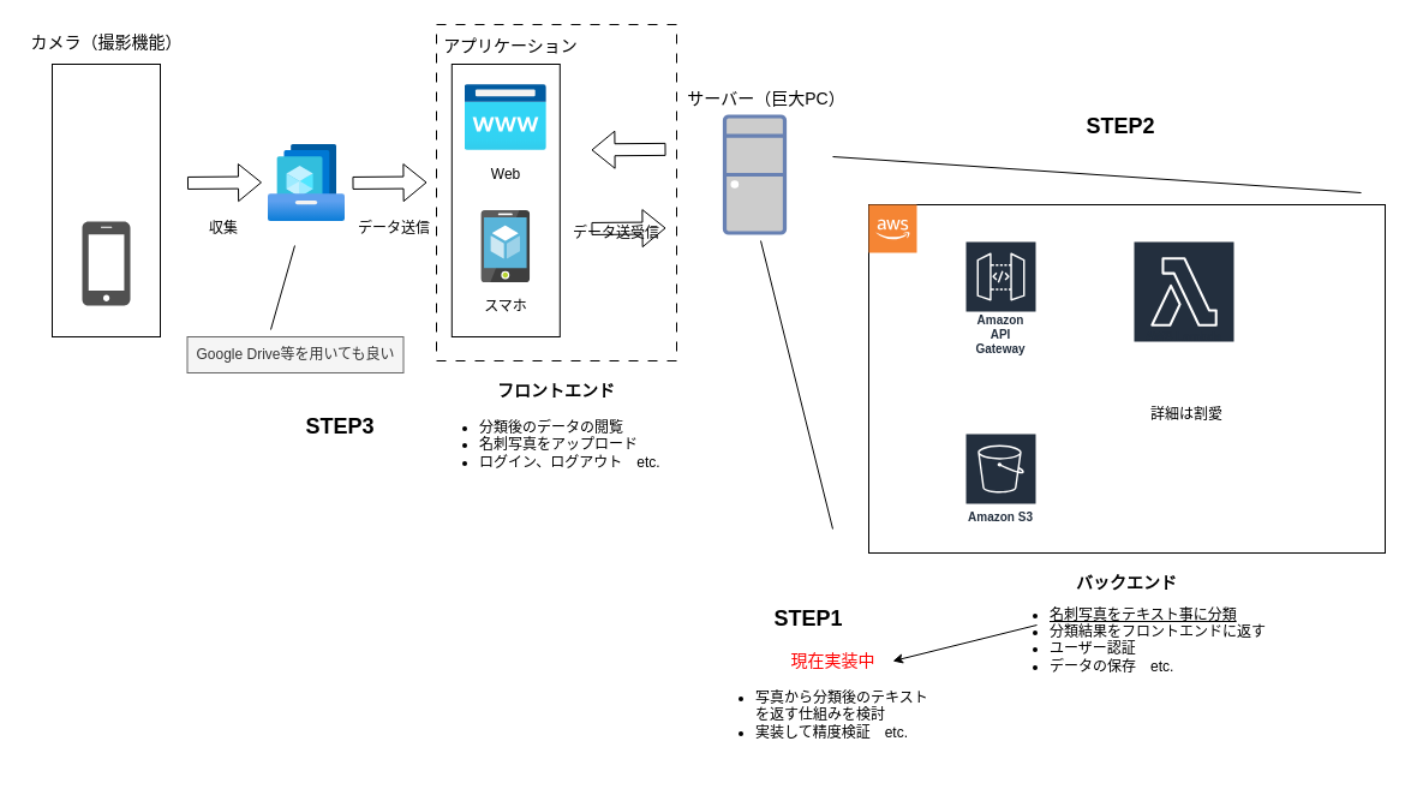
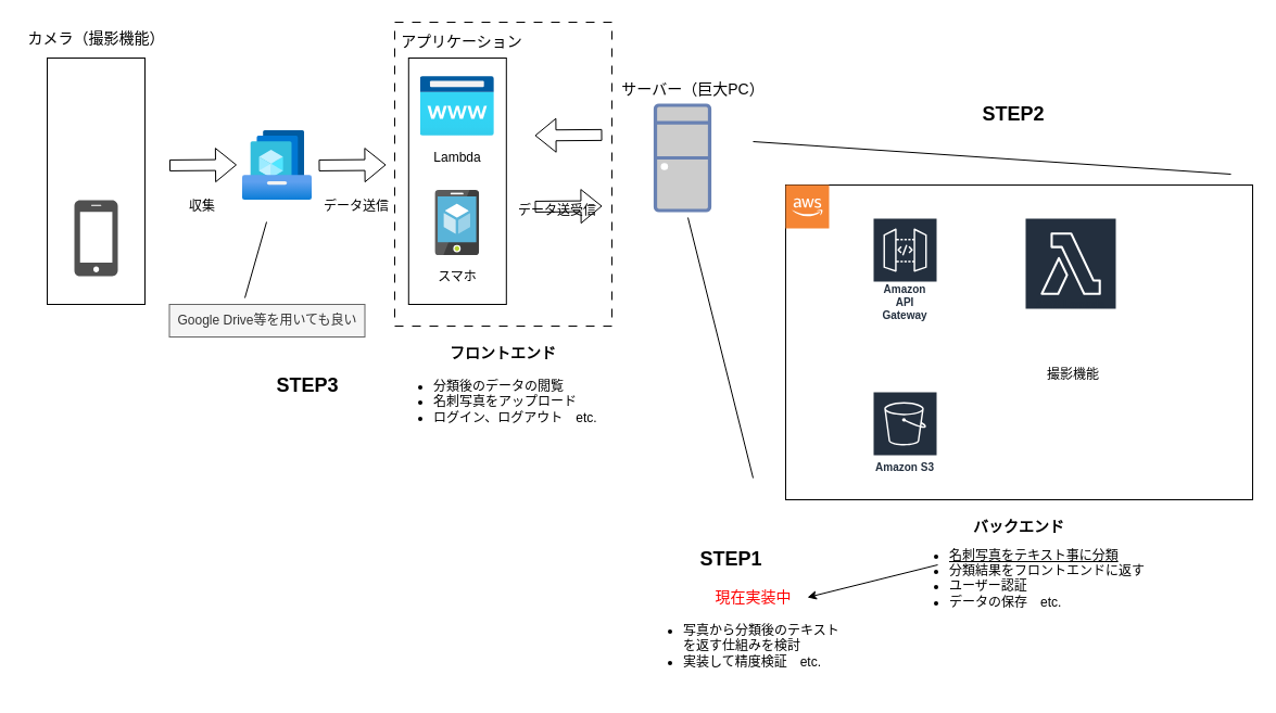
  <mxCell id="0" />
  <mxCell id="1" parent="0" />
  <mxCell id="2" value="" style="rounded=0;whiteSpace=wrap;html=1;fillColor=none;dashed=1;dashPattern=8 8;strokeWidth=1;" vertex="1" parent="1"><mxGeometry x="363" y="20" width="200" height="280" as="geometry" /></mxCell>
  <mxCell id="3" value="" style="rounded=0;whiteSpace=wrap;html=1;fillColor=none;" vertex="1" parent="1"><mxGeometry x="43" y="53" width="90" height="227" as="geometry" /></mxCell>
  <mxCell id="4" value="" style="image;aspect=fixed;html=1;points=[];align=center;fontSize=12;image=img/lib/azure2/compute/Shared_Image_Galleries.svg;" vertex="1" parent="1"><mxGeometry x="223" y="120" width="64" height="64" as="geometry" /></mxCell>
  <mxCell id="5" value="" style="shape=image;html=1;verticalAlign=top;verticalLabelPosition=bottom;labelBackgroundColor=#ffffff;imageAspect=0;aspect=fixed;image=https://cdn4.iconfinder.com/data/icons/48-bubbles/48/26.Camera-Back-128.png" vertex="1" parent="1"><mxGeometry x="58" y="70" width="60" height="60" as="geometry" /></mxCell>
  <mxCell id="6" value="" style="sketch=0;pointerEvents=1;shadow=0;dashed=0;html=1;strokeColor=none;fillColor=#505050;labelPosition=center;verticalLabelPosition=bottom;verticalAlign=top;outlineConnect=0;align=center;shape=mxgraph.office.devices.cell_phone_iphone_proportional;" vertex="1" parent="1"><mxGeometry x="68" y="184" width="40" height="70" as="geometry" /></mxCell>
  <mxCell id="7" value="" style="shape=flexArrow;endArrow=classic;html=1;rounded=0;" edge="1" parent="1"><mxGeometry width="50" height="50" relative="1" as="geometry"><mxPoint x="155.5" y="151.94" as="sourcePoint" /><mxPoint x="217.5" y="151.44" as="targetPoint" /></mxGeometry></mxCell>
  <mxCell id="8" value="カメラ（撮影機能）" style="text;html=1;align=center;verticalAlign=middle;whiteSpace=wrap;rounded=0;fontSize=14;" vertex="1" parent="1"><mxGeometry x="20.5" y="20" width="135" height="30" as="geometry" /></mxCell>
  <mxCell id="9" value="" style="group" vertex="1" connectable="0" parent="1"><mxGeometry x="723" y="170" width="430" height="290" as="geometry" /></mxCell>
  <mxCell id="10" value="" style="rounded=0;whiteSpace=wrap;html=1;fillColor=none;" vertex="1" parent="9"><mxGeometry width="430" height="290" as="geometry" /></mxCell>
  <mxCell id="11" value="" style="outlineConnect=0;dashed=0;verticalLabelPosition=bottom;verticalAlign=top;align=center;html=1;shape=mxgraph.aws3.cloud_2;fillColor=#F58534;gradientColor=none;" vertex="1" parent="9"><mxGeometry width="40" height="40" as="geometry" /></mxCell>
  <mxCell id="12" value="Amazon S3" style="sketch=0;outlineConnect=0;fontColor=#232F3E;gradientColor=none;strokeColor=#ffffff;fillColor=#232F3E;dashed=0;verticalLabelPosition=middle;verticalAlign=bottom;align=center;html=1;whiteSpace=wrap;fontSize=10;fontStyle=1;spacing=3;shape=mxgraph.aws4.productIcon;prIcon=mxgraph.aws4.s3;" vertex="1" parent="9"><mxGeometry x="80" y="190" width="60" height="80" as="geometry" /></mxCell>
  <mxCell id="13" value="Amazon API Gateway" style="sketch=0;outlineConnect=0;fontColor=#232F3E;gradientColor=none;strokeColor=#ffffff;fillColor=#232F3E;dashed=0;verticalLabelPosition=middle;verticalAlign=bottom;align=center;html=1;whiteSpace=wrap;fontSize=10;fontStyle=1;spacing=3;shape=mxgraph.aws4.productIcon;prIcon=mxgraph.aws4.api_gateway;" vertex="1" parent="9"><mxGeometry x="80" y="30" width="60" height="100" as="geometry" /></mxCell>
  <mxCell id="14" value="AWS Lambda" style="sketch=0;outlineConnect=0;fontColor=#232F3E;gradientColor=none;strokeColor=#ffffff;fillColor=#232F3E;dashed=0;verticalLabelPosition=middle;verticalAlign=bottom;align=center;html=1;whiteSpace=wrap;fontSize=10;fontStyle=1;spacing=3;shape=mxgraph.aws4.productIcon;prIcon=mxgraph.aws4.lambda;" vertex="1" parent="9"><mxGeometry x="220" y="30" width="85" height="90" as="geometry" /></mxCell>
- <mxCell id="15" value="詳細は割愛" style="text;html=1;align=center;verticalAlign=middle;whiteSpace=wrap;rounded=0;" vertex="1" parent="9"><mxGeometry x="220" y="160" width="90" height="30" as="geometry" /></mxCell>
+ <mxCell id="15" value="撮影機能" style="text;html=1;align=center;verticalAlign=middle;whiteSpace=wrap;rounded=0;" vertex="1" parent="9"><mxGeometry x="220" y="160" width="90" height="30" as="geometry" /></mxCell>
  <mxCell id="16" value="バックエンド" style="text;html=1;align=center;verticalAlign=middle;whiteSpace=wrap;rounded=0;fontStyle=1;fontSize=14;" vertex="1" parent="1"><mxGeometry x="883" y="470" width="110" height="30" as="geometry" /></mxCell>
  <mxCell id="17" value="" style="image;aspect=fixed;html=1;points=[];align=center;fontSize=12;image=img/lib/azure2/app_services/App_Service_Domains.svg;" vertex="1" parent="1"><mxGeometry x="386.8" y="70" width="68" height="55.0" as="geometry" /></mxCell>
  <mxCell id="18" value="" style="image;sketch=0;aspect=fixed;html=1;points=[];align=center;fontSize=12;image=img/lib/mscae/App_Service_Mobile_App.svg;" vertex="1" parent="1"><mxGeometry x="400.4" y="175" width="40.8" height="60" as="geometry" /></mxCell>
  <mxCell id="19" value="" style="rounded=0;whiteSpace=wrap;html=1;fillColor=none;" vertex="1" parent="1"><mxGeometry x="375.8" y="53" width="90" height="227" as="geometry" /></mxCell>
  <mxCell id="20" value="アプリケーション" style="text;html=1;align=center;verticalAlign=middle;whiteSpace=wrap;rounded=0;fontSize=14;" vertex="1" parent="1"><mxGeometry x="367.4" y="23" width="115.6" height="30" as="geometry" /></mxCell>
- <mxCell id="21" value="Web" style="text;html=1;align=center;verticalAlign=middle;whiteSpace=wrap;rounded=0;" vertex="1" parent="1"><mxGeometry x="363" y="130" width="115.6" height="30" as="geometry" /></mxCell>
+ <mxCell id="21" value="Lambda" style="text;html=1;align=center;verticalAlign=middle;whiteSpace=wrap;rounded=0;" vertex="1" parent="1"><mxGeometry x="363" y="130" width="115.6" height="30" as="geometry" /></mxCell>
  <mxCell id="22" value="スマホ" style="text;html=1;align=center;verticalAlign=middle;whiteSpace=wrap;rounded=0;" vertex="1" parent="1"><mxGeometry x="363" y="240" width="115.6" height="30" as="geometry" /></mxCell>
  <mxCell id="23" value="" style="shape=flexArrow;endArrow=classic;html=1;rounded=0;" edge="1" parent="1"><mxGeometry width="50" height="50" relative="1" as="geometry"><mxPoint x="293" y="151.94" as="sourcePoint" /><mxPoint x="355" y="151.44" as="targetPoint" /></mxGeometry></mxCell>
  <mxCell id="24" value="" style="fontColor=#0066CC;verticalAlign=top;verticalLabelPosition=bottom;labelPosition=center;align=center;html=1;outlineConnect=0;fillColor=#CCCCCC;strokeColor=#6881B3;gradientColor=none;gradientDirection=north;strokeWidth=2;shape=mxgraph.networks.desktop_pc;" vertex="1" parent="1"><mxGeometry x="603" y="96.5" width="50" height="97" as="geometry" /></mxCell>
  <mxCell id="25" value="" style="endArrow=none;html=1;rounded=0;" edge="1" parent="1"><mxGeometry width="50" height="50" relative="1" as="geometry"><mxPoint x="693" y="130" as="sourcePoint" /><mxPoint x="1133" y="160" as="targetPoint" /></mxGeometry></mxCell>
  <mxCell id="26" value="" style="endArrow=none;html=1;rounded=0;" edge="1" parent="1"><mxGeometry width="50" height="50" relative="1" as="geometry"><mxPoint x="633" y="200" as="sourcePoint" /><mxPoint x="693" y="440" as="targetPoint" /></mxGeometry></mxCell>
  <mxCell id="27" value="サーバー（巨大PC）" style="text;html=1;align=center;verticalAlign=middle;whiteSpace=wrap;rounded=0;fontSize=14;" vertex="1" parent="1"><mxGeometry x="533" y="66.5" width="210" height="30" as="geometry" /></mxCell>
  <mxCell id="28" value="" style="shape=flexArrow;endArrow=classic;html=1;rounded=0;" edge="1" parent="1"><mxGeometry width="50" height="50" relative="1" as="geometry"><mxPoint x="492" y="189.94" as="sourcePoint" /><mxPoint x="554" y="189.44" as="targetPoint" /></mxGeometry></mxCell>
  <mxCell id="29" value="収集" style="text;html=1;align=center;verticalAlign=middle;whiteSpace=wrap;rounded=0;" vertex="1" parent="1"><mxGeometry x="155.5" y="175" width="60" height="30" as="geometry" /></mxCell>
  <mxCell id="30" value="データ送信" style="text;html=1;align=center;verticalAlign=middle;whiteSpace=wrap;rounded=0;" vertex="1" parent="1"><mxGeometry x="293" y="175" width="70" height="30" as="geometry" /></mxCell>
  <mxCell id="31" value="データ送受信" style="text;html=1;align=center;verticalAlign=middle;whiteSpace=wrap;rounded=0;" vertex="1" parent="1"><mxGeometry x="473" y="179" width="80" height="30" as="geometry" /></mxCell>
  <mxCell id="32" value="" style="shape=flexArrow;endArrow=classic;html=1;rounded=0;" edge="1" parent="1"><mxGeometry width="50" height="50" relative="1" as="geometry"><mxPoint x="554" y="123.89" as="sourcePoint" /><mxPoint x="492" y="124.39" as="targetPoint" /></mxGeometry></mxCell>
  <mxCell id="33" value="Google Drive等を用いても良い" style="text;html=1;align=center;verticalAlign=middle;whiteSpace=wrap;rounded=0;perimeterSpacing=2;fillColor=#f5f5f5;fontColor=#333333;strokeColor=#666666;" vertex="1" parent="1"><mxGeometry x="155.5" y="280" width="180" height="30" as="geometry" /></mxCell>
  <mxCell id="34" value="" style="endArrow=none;html=1;rounded=0;" edge="1" parent="1"><mxGeometry width="50" height="50" relative="1" as="geometry"><mxPoint x="225" y="274" as="sourcePoint" /><mxPoint x="245" y="204" as="targetPoint" /></mxGeometry></mxCell>
  <mxCell id="35" value="フロントエンド" style="text;html=1;align=center;verticalAlign=middle;whiteSpace=wrap;rounded=0;fontStyle=1;fontSize=14;" vertex="1" parent="1"><mxGeometry x="408" y="310" width="110" height="30" as="geometry" /></mxCell>
  <mxCell id="36" value="&lt;ul&gt;&lt;li&gt;分類後のデータの閲覧&lt;/li&gt;&lt;li&gt;名刺写真をアップロード&lt;/li&gt;&lt;li&gt;ログイン、ログアウト　etc.&lt;/li&gt;&lt;/ul&gt;" style="text;strokeColor=none;fillColor=none;html=1;whiteSpace=wrap;verticalAlign=middle;overflow=hidden;" vertex="1" parent="1"><mxGeometry x="356.7" y="330" width="212.6" height="80" as="geometry" /></mxCell>
  <mxCell id="37" value="&lt;ul&gt;&lt;li&gt;&lt;u&gt;名刺写真をテキスト事に分類&lt;/u&gt;&lt;/li&gt;&lt;li&gt;分類結果をフロントエンドに返す&lt;/li&gt;&lt;li&gt;ユーザー認証　&lt;/li&gt;&lt;li&gt;データの保存　etc.&lt;/li&gt;&lt;/ul&gt;" style="text;strokeColor=none;fillColor=none;html=1;whiteSpace=wrap;verticalAlign=middle;overflow=hidden;" vertex="1" parent="1"><mxGeometry x="831.7" y="490" width="231.3" height="80" as="geometry" /></mxCell>
  <mxCell id="38" value="現在実装中" style="text;strokeColor=none;fillColor=none;html=1;fontSize=14;fontStyle=0;verticalAlign=middle;align=center;textShadow=0;fontColor=#FF0000;" vertex="1" parent="1"><mxGeometry x="643" y="530" width="100" height="40" as="geometry" /></mxCell>
  <mxCell id="39" value="" style="endArrow=classic;html=1;rounded=0;" edge="1" parent="1"><mxGeometry width="50" height="50" relative="1" as="geometry"><mxPoint x="863" y="520" as="sourcePoint" /><mxPoint x="743" y="550" as="targetPoint" /></mxGeometry></mxCell>
  <mxCell id="40" value="&lt;ul&gt;&lt;li&gt;写真から分類後のテキスト&lt;br&gt;を返す仕組みを検討&lt;/li&gt;&lt;li&gt;実装して精度検証　etc.&lt;/li&gt;&lt;/ul&gt;" style="text;strokeColor=none;fillColor=none;html=1;whiteSpace=wrap;verticalAlign=middle;overflow=hidden;" vertex="1" parent="1"><mxGeometry x="586.7" y="555" width="212.6" height="80" as="geometry" /></mxCell>
  <mxCell id="41" value="&lt;font style=&quot;font-size: 18px;&quot;&gt;STEP1&lt;/font&gt;" style="text;html=1;align=center;verticalAlign=middle;whiteSpace=wrap;rounded=0;fontStyle=1" vertex="1" parent="1"><mxGeometry x="643" y="500" width="60" height="30" as="geometry" /></mxCell>
  <mxCell id="42" value="&lt;font style=&quot;font-size: 18px;&quot;&gt;STEP2&lt;/font&gt;" style="text;html=1;align=center;verticalAlign=middle;whiteSpace=wrap;rounded=0;fontStyle=1" vertex="1" parent="1"><mxGeometry x="903" y="90" width="60" height="30" as="geometry" /></mxCell>
  <mxCell id="43" value="&lt;font style=&quot;font-size: 18px;&quot;&gt;STEP3&lt;/font&gt;" style="text;html=1;align=center;verticalAlign=middle;whiteSpace=wrap;rounded=0;fontStyle=1" vertex="1" parent="1"><mxGeometry x="253" y="340" width="60" height="30" as="geometry" /></mxCell>
